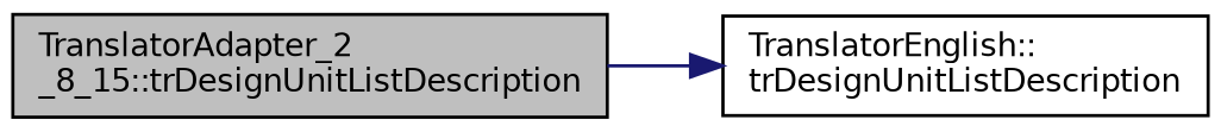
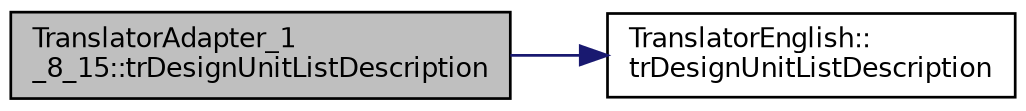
  digraph {
    rankdir=LR
    node [color=black fontname=Helvetica fontsize=10 shape=record style=filled]
-   n1 [fillcolor=grey75 fontcolor=black height=0.2 label="TranslatorAdapter_2\l_8_15::trDesignUnitListDescription" width=0.4]
+   n1 [fillcolor=grey75 fontcolor=black height=0.2 label="TranslatorAdapter_1\l_8_15::trDesignUnitListDescription" width=0.4]
    n2 [fillcolor=white height=0.2 label="TranslatorEnglish::\ltrDesignUnitListDescription" width=0.4]
    n1 -> n2 [color=midnightblue fontname=Helvetica fontsize=10 labelfontname=Helvetica labelfontsize=10 style=solid]
  }
